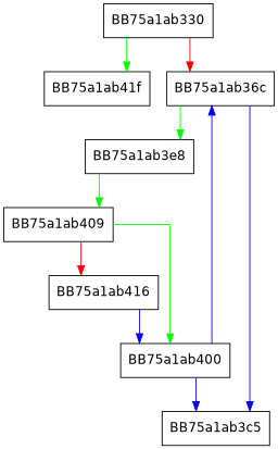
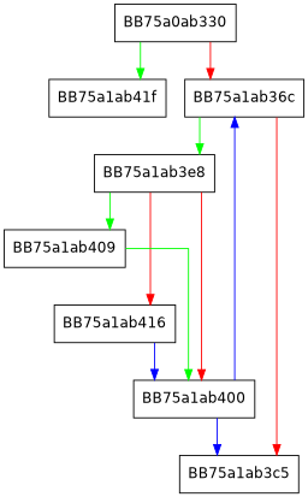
  digraph {
    fontname="DejaVu Sans"
    splines=ortho
    node [fontname="DejaVu Sans" shape=box]
    edge [color=green fontname="DejaVu Sans"]
-   BB75a1ab330
+   BB75a1ab330 [label=BB75a0ab330]
    BB75a1ab41f
    BB75a1ab36c
    BB75a1ab3e8
    n5 [label=BB75a1ab3c5]
    BB75a1ab409
    BB75a1ab400
    BB75a1ab416
    BB75a1ab330 -> BB75a1ab41f
    BB75a1ab330 -> BB75a1ab36c [color=red]
    BB75a1ab36c -> BB75a1ab3e8
-   BB75a1ab36c -> n5 [color=blue]
+   BB75a1ab36c -> n5 [color=red]
    BB75a1ab3e8 -> BB75a1ab409
+   BB75a1ab3e8 -> BB75a1ab400 [color=red]
    BB75a1ab409 -> BB75a1ab400
-   BB75a1ab409 -> BB75a1ab416 [color=red]
+   BB75a1ab3e8 -> BB75a1ab416 [color=red]
    BB75a1ab400 -> BB75a1ab36c [color=blue]
    BB75a1ab400 -> n5 [color=blue]
    BB75a1ab416 -> BB75a1ab400 [color=blue]
  }
